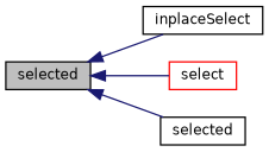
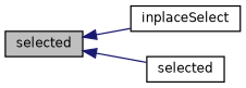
  digraph {
    rankdir=LR
    fontname="DejaVu Sans"
    node [color=black fontname="DejaVu Sans" fontsize=10 shape=record]
    edge [color=midnightblue dir=back fontname="DejaVu Sans" fontsize=10 labelfontname=Helvetica labelfontsize=10 style=solid]
    n1 [fillcolor=grey75 fontcolor=black height=0.2 label=selected style=filled width=0.4]
    n2 [height=0.2 label=inplaceSelect width=0.4]
-   n3 [color=red height=0.2 label=select width=0.4]
    n4 [height=0.2 label=selected width=0.4]
    n1 -> n2
-   n1 -> n3
    n1 -> n4
  }
